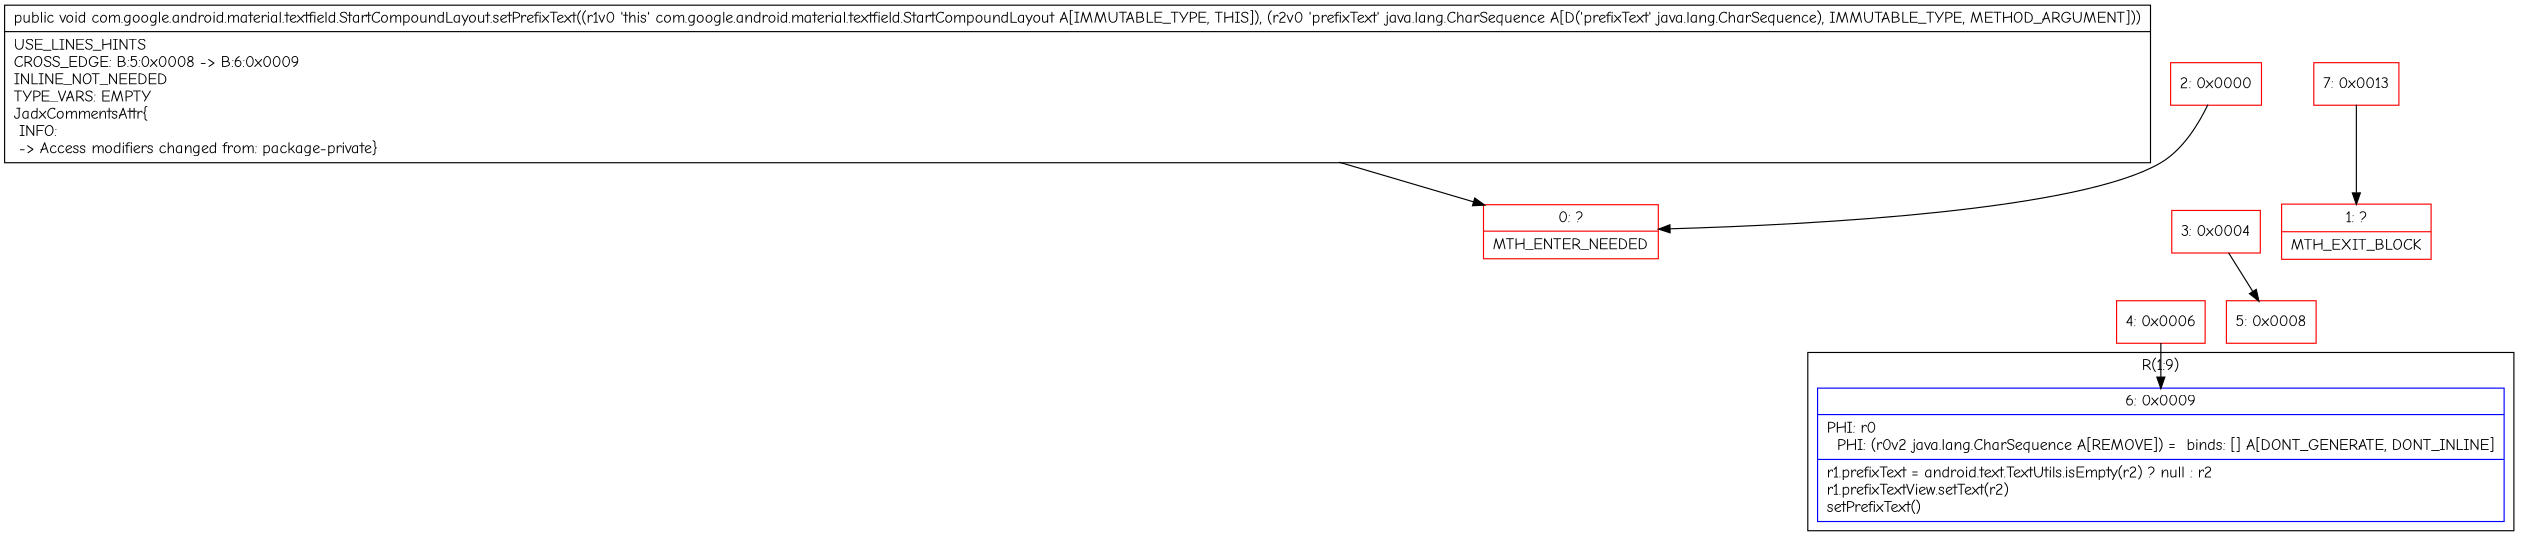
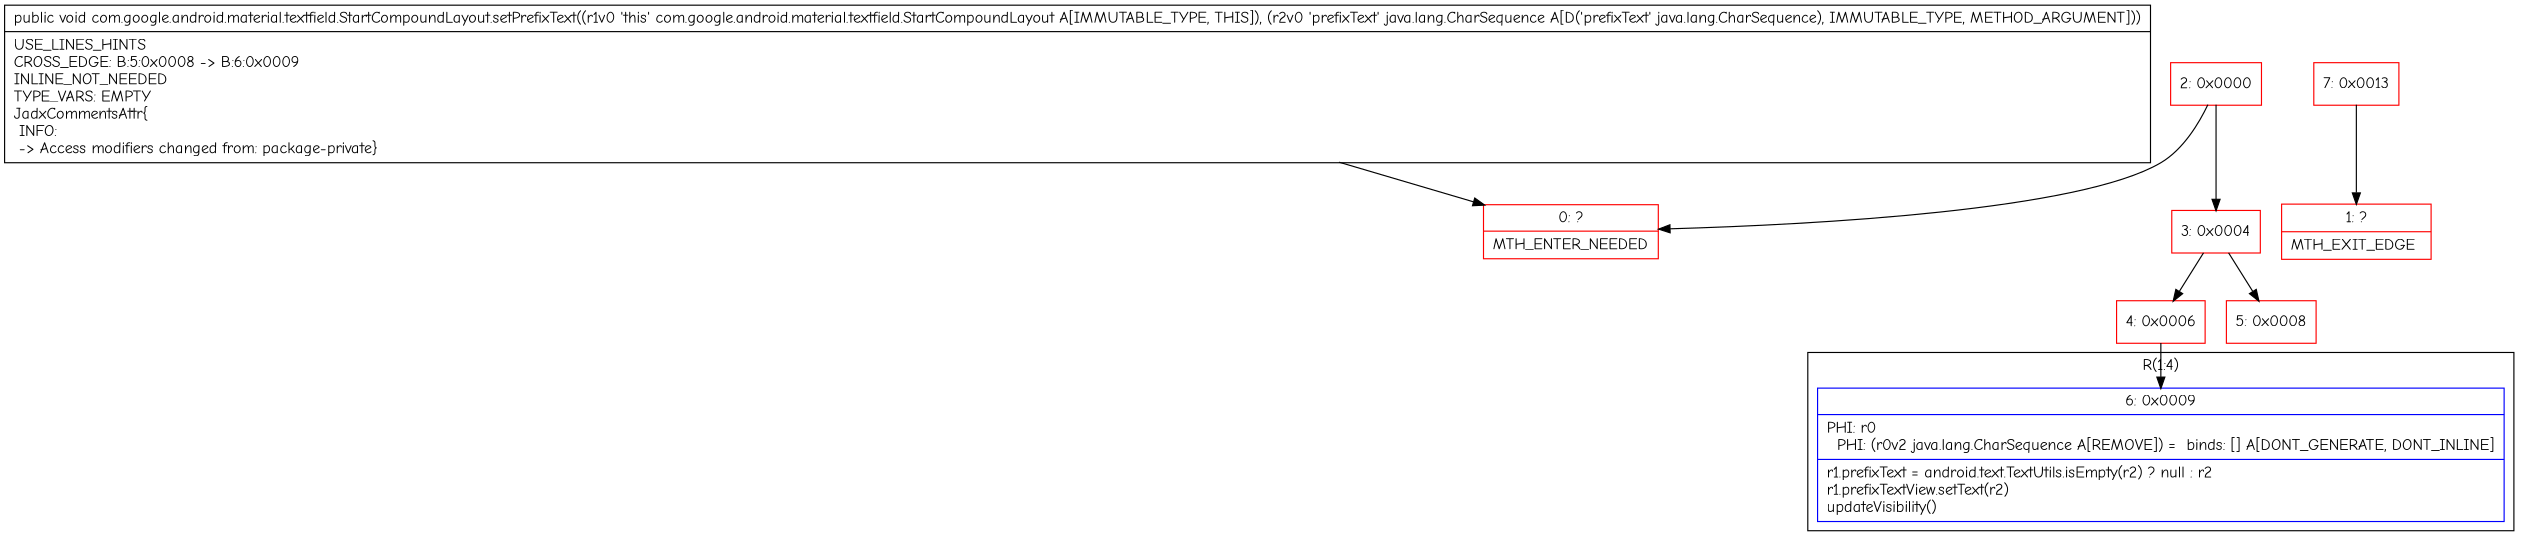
  digraph {
    fontname="Comic Neue"
    node [color=red fontname="Comic Neue" shape=record]
    edge [fontname="Comic Neue"]
-   n1 [color=blue label="{6\:\ 0x0009|PHI: r0 \l  PHI: (r0v2 java.lang.CharSequence A[REMOVE]) =  binds: [] A[DONT_GENERATE, DONT_INLINE]\l|r1.prefixText = android.text.TextUtils.isEmpty(r2) ? null : r2\lr1.prefixTextView.setText(r2)\lsetPrefixText()\l}"]
+   n1 [color=blue label="{6\:\ 0x0009|PHI: r0 \l  PHI: (r0v2 java.lang.CharSequence A[REMOVE]) =  binds: [] A[DONT_GENERATE, DONT_INLINE]\l|r1.prefixText = android.text.TextUtils.isEmpty(r2) ? null : r2\lr1.prefixTextView.setText(r2)\lupdateVisibility()\l}"]
    n2 [label="{7\:\ 0x0013}"]
-   n3 [label="{1\:\ ?|MTH_EXIT_BLOCK\l}"]
+   n3 [label="{1\:\ ?|MTH_EXIT_EDGE\l}"]
    n4 [label="{0\:\ ?|MTH_ENTER_NEEDED\l}"]
    n5 [label="{2\:\ 0x0000}"]
    n6 [label="{3\:\ 0x0004}"]
    n7 [label="{4\:\ 0x0006}"]
    n8 [label="{5\:\ 0x0008}"]
    n9 [label="{public void com.google.android.material.textfield.StartCompoundLayout.setPrefixText((r1v0 'this' com.google.android.material.textfield.StartCompoundLayout A[IMMUTABLE_TYPE, THIS]), (r2v0 'prefixText' java.lang.CharSequence A[D('prefixText' java.lang.CharSequence), IMMUTABLE_TYPE, METHOD_ARGUMENT]))  | USE_LINES_HINTS\lCROSS_EDGE: B:5:0x0008 \-\> B:6:0x0009\lINLINE_NOT_NEEDED\lTYPE_VARS: EMPTY\lJadxCommentsAttr\{\l INFO: \l \-\> Access modifiers changed from: package\-private\}\l}" color=""]
    subgraph cluster_1 {
-     label="R(1:9)"
+     label="R(1:4)"
      n1
    }
    n2 -> n3
    n5 -> n4
+   n5 -> n6
+   n6 -> n7
    n6 -> n8
    n7 -> n1
    n9 -> n4
  }
